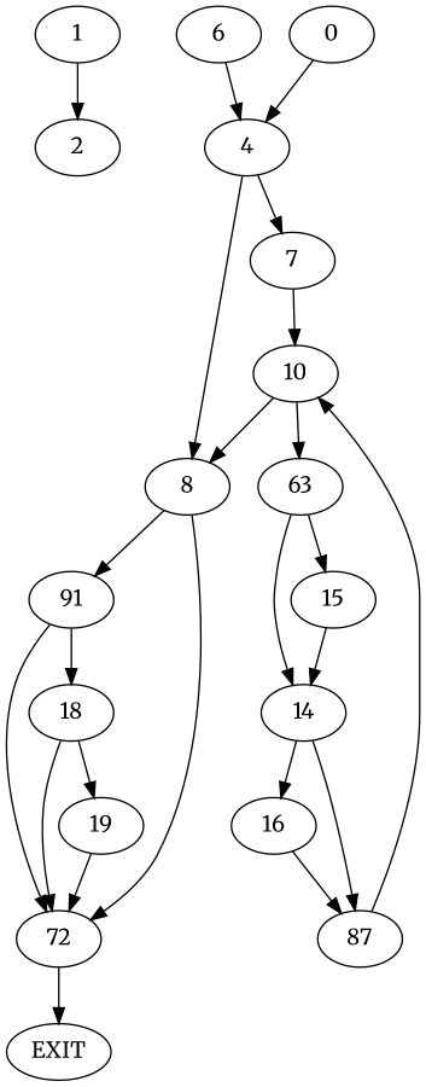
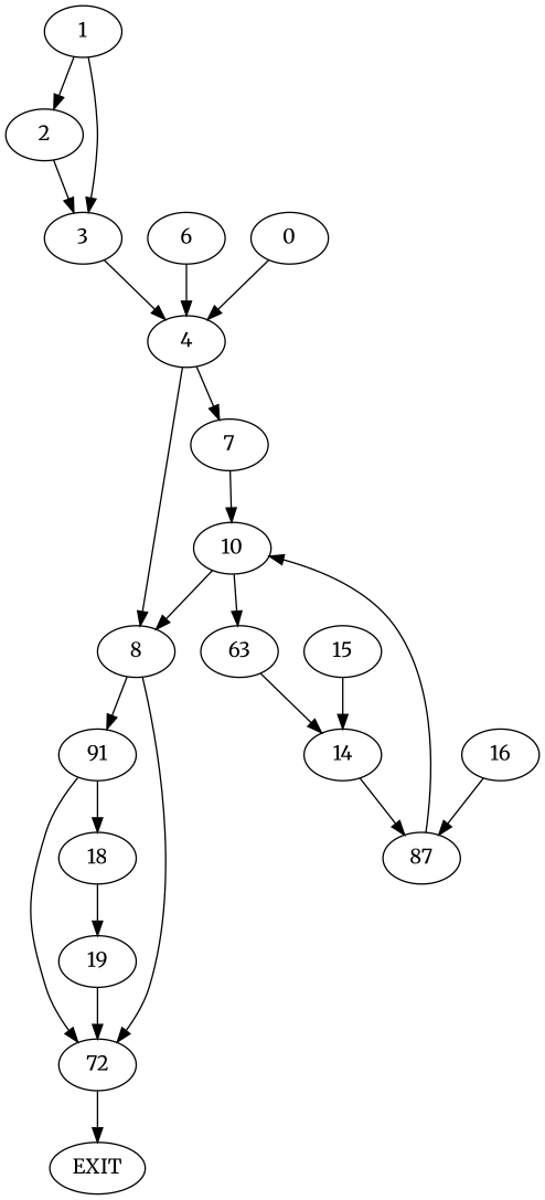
  digraph {
    fontname=Merriweather
    node [fontname=Merriweather]
    edge [fontname=Merriweather]
    1
    2
+   3
    4
    6
    7
    8
    10
    n9 [label=91]
    n10 [label=72]
    n11 [label=0]
    n12 [label=63]
    18
    n14 [label=EXIT]
    14
    15
    19
    16
    n19 [label=87]
    1 -> 2
+   1 -> 3
+   2 -> 3
+   3 -> 4
    4 -> 7
    4 -> 8
    6 -> 4
    7 -> 10
    8 -> n9
    8 -> n10
    10 -> 8
    10 -> n12
    n9 -> n10
    n9 -> 18
    n10 -> n14
    n11 -> 4
    n12 -> 14
-   n12 -> 15
-   18 -> n10
    18 -> 19
-   14 -> 16
    14 -> n19
    15 -> 14
    19 -> n10
    16 -> n19
    n19 -> 10
  }
